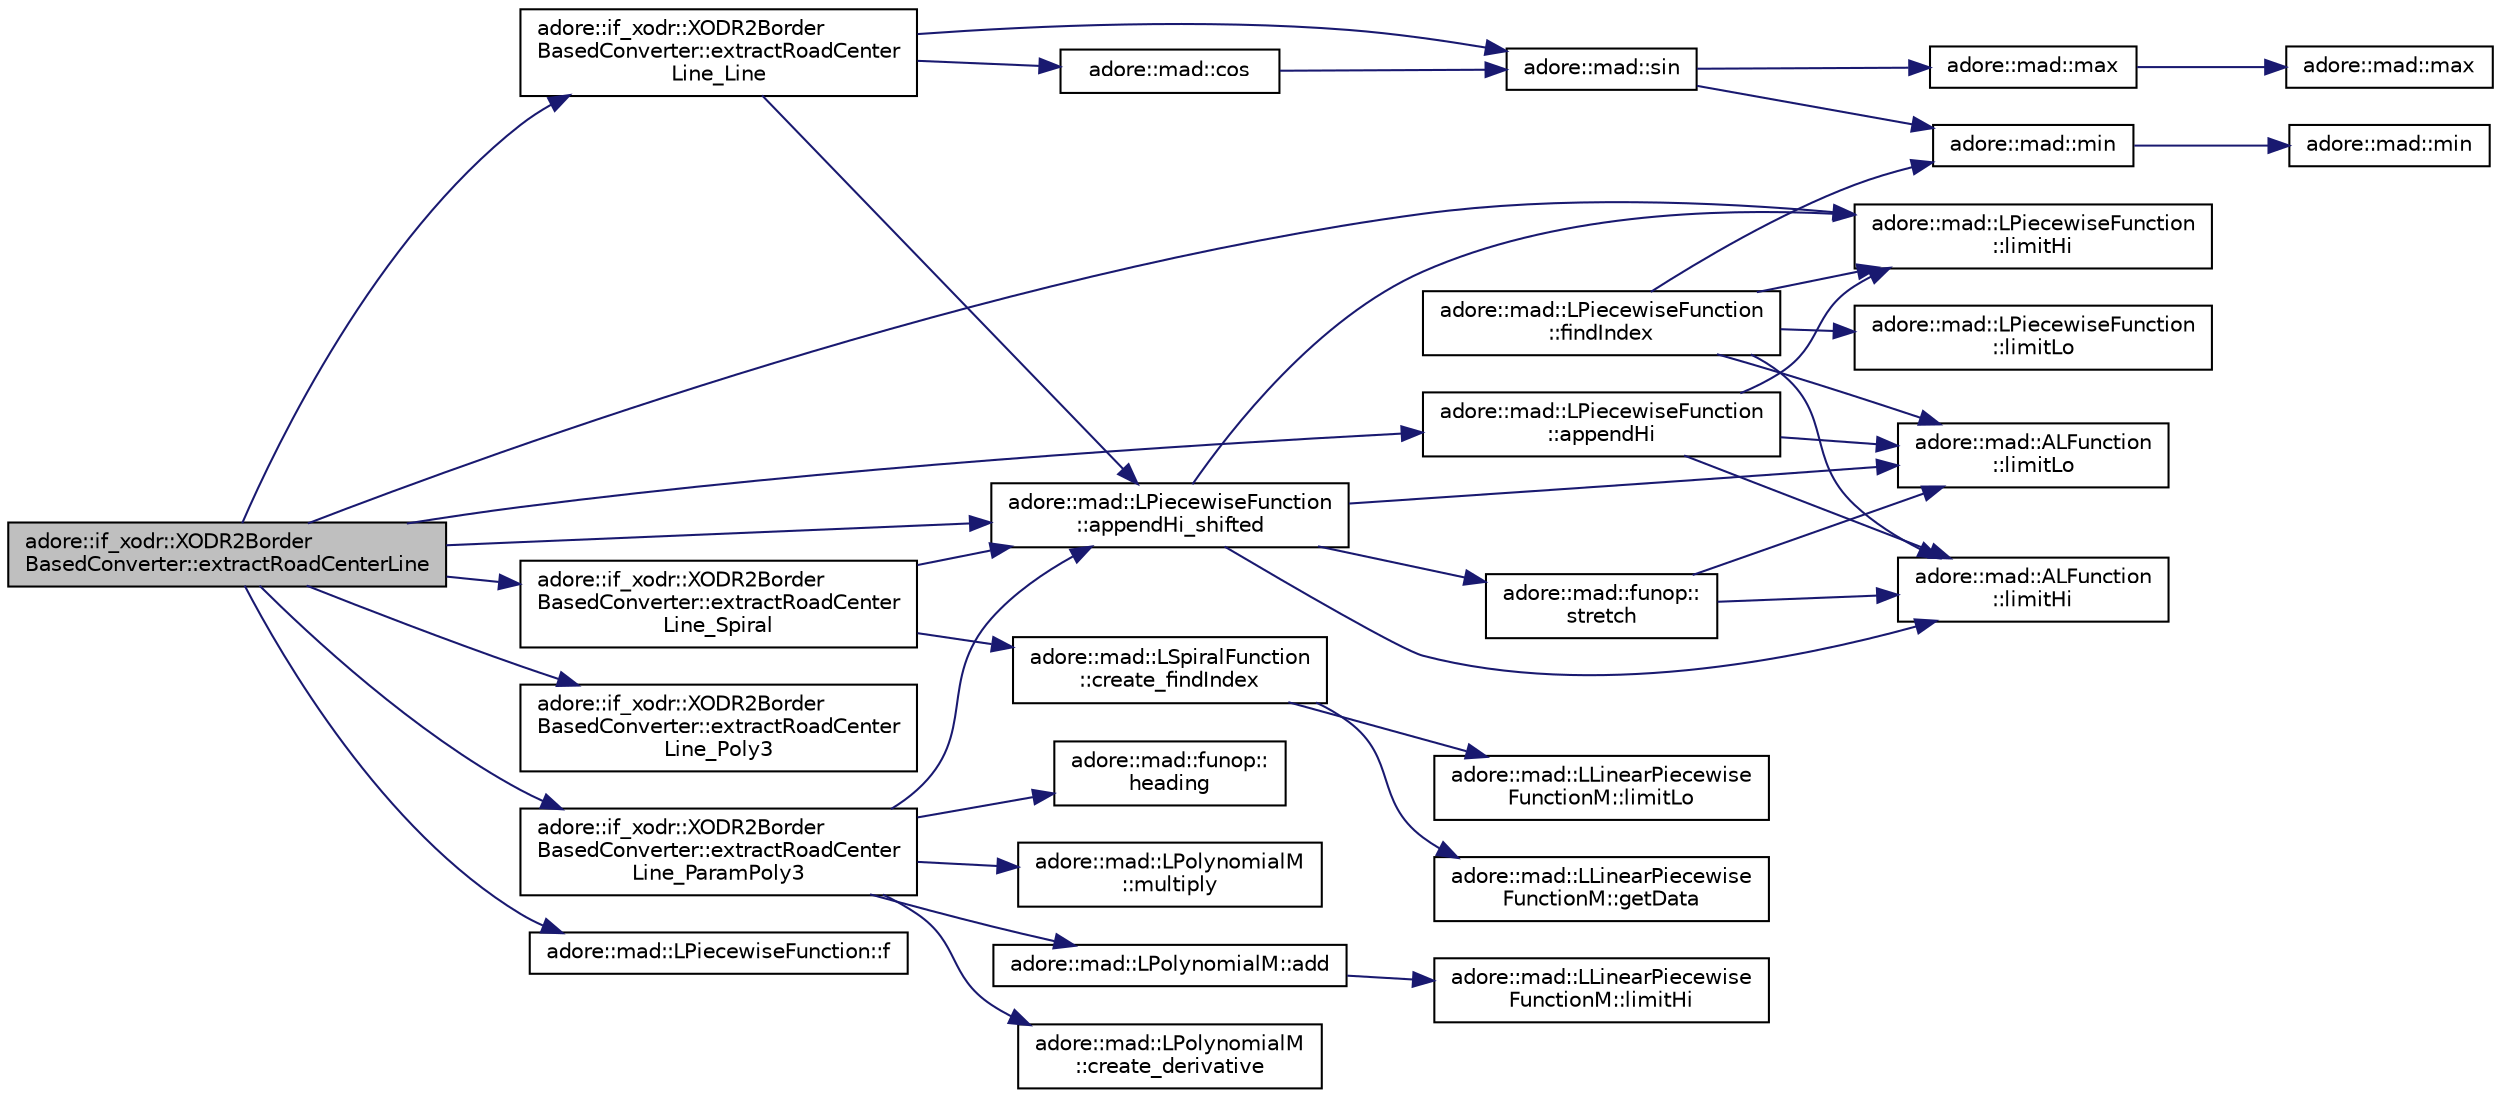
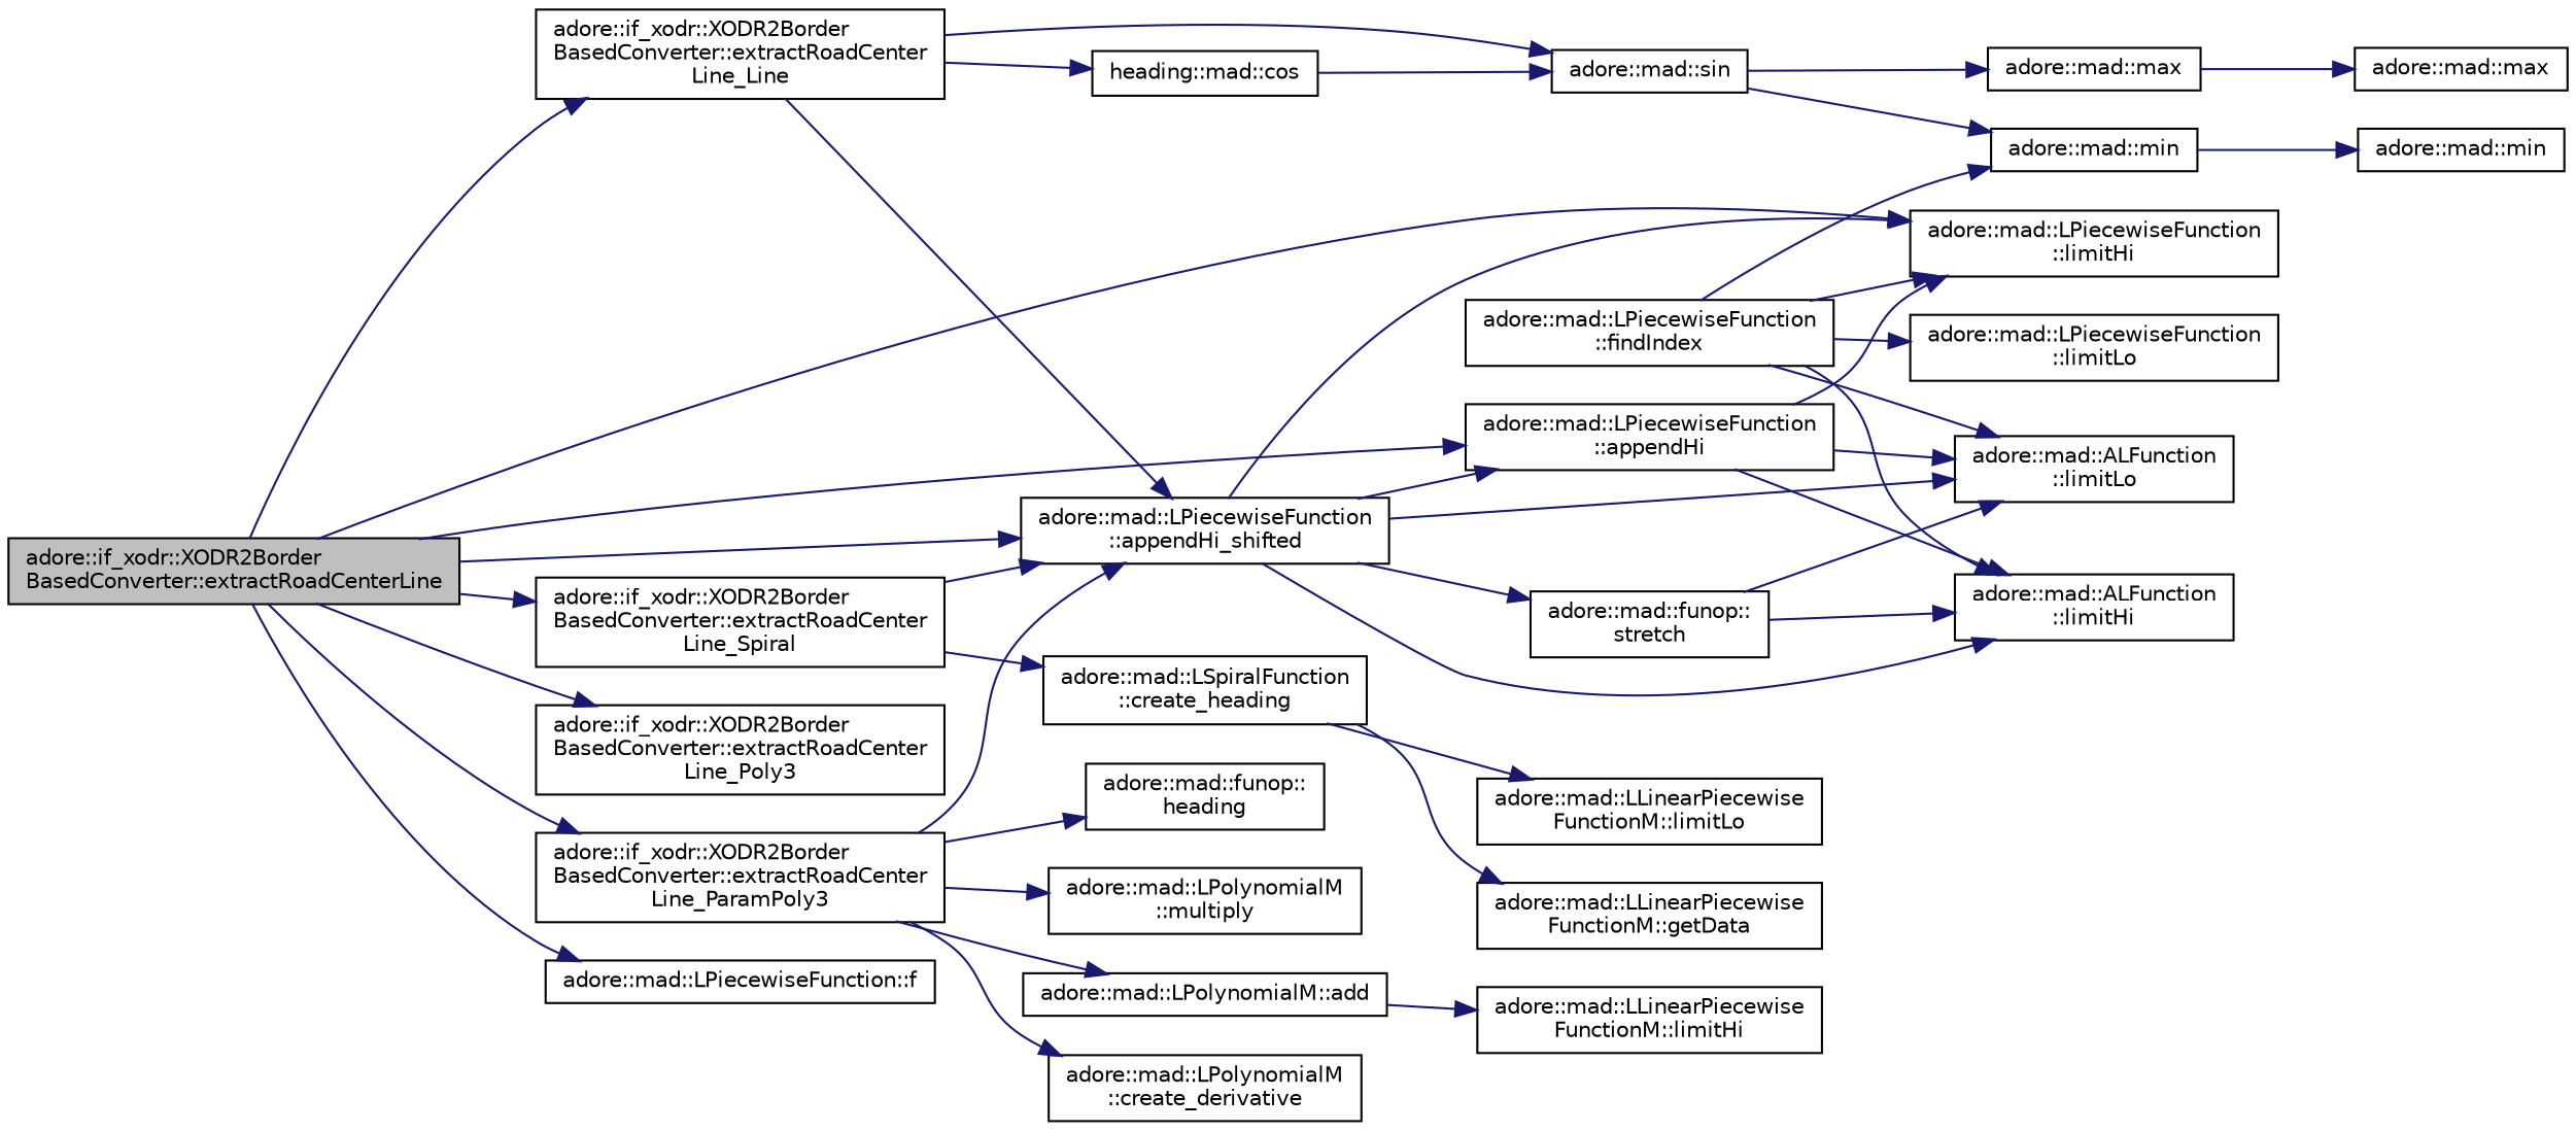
  digraph {
    rankdir=LR
    node [color=black fillcolor=white fontname=Helvetica fontsize=10 shape=record style=filled]
    edge [color=midnightblue fontname=Helvetica fontsize=10 labelfontname=Helvetica labelfontsize=10 style=solid]
    n1 [fillcolor=grey75 fontcolor=black height=0.2 label="adore::if_xodr::XODR2Border\lBasedConverter::extractRoadCenterLine" width=0.4]
    n2 [height=0.2 label="adore::mad::LPiecewiseFunction\l::appendHi" width=0.4]
    n3 [height=0.2 label="adore::mad::LPiecewiseFunction\l::limitHi" width=0.4]
    n4 [height=0.2 label="adore::mad::LPiecewiseFunction\l::appendHi_shifted" width=0.4]
    n5 [height=0.2 label="adore::if_xodr::XODR2Border\lBasedConverter::extractRoadCenter\lLine_Line" width=0.4]
    n6 [height=0.2 label="adore::if_xodr::XODR2Border\lBasedConverter::extractRoadCenter\lLine_ParamPoly3" width=0.4]
    n7 [height=0.2 label="adore::if_xodr::XODR2Border\lBasedConverter::extractRoadCenter\lLine_Poly3" width=0.4]
    n8 [height=0.2 label="adore::if_xodr::XODR2Border\lBasedConverter::extractRoadCenter\lLine_Spiral" width=0.4]
    n9 [height=0.2 label="adore::mad::LPiecewiseFunction::f" width=0.4]
    n10 [height=0.2 label="adore::mad::ALFunction\l::limitHi" width=0.4]
    n11 [height=0.2 label="adore::mad::ALFunction\l::limitLo" width=0.4]
    n12 [height=0.2 label="adore::mad::funop::\lstretch" width=0.4]
-   n13 [height=0.2 label="adore::mad::cos" width=0.4]
+   n13 [height=0.2 label="heading::mad::cos" width=0.4]
    n14 [height=0.2 label="adore::mad::sin" width=0.4]
    n15 [height=0.2 label="adore::mad::LPolynomialM::add" width=0.4]
    n16 [height=0.2 label="adore::mad::LPolynomialM\l::create_derivative" width=0.4]
    n17 [height=0.2 label="adore::mad::funop::\lheading" width=0.4]
    n18 [height=0.2 label="adore::mad::LPolynomialM\l::multiply" width=0.4]
-   n19 [height=0.2 label="adore::mad::LSpiralFunction\l::create_findIndex" width=0.4]
+   n19 [height=0.2 label="adore::mad::LSpiralFunction\l::create_heading" width=0.4]
    n20 [height=0.2 label="adore::mad::max" width=0.4]
    n21 [height=0.2 label="adore::mad::min" width=0.4]
    n22 [height=0.2 label="adore::mad::max" width=0.4]
    n23 [height=0.2 label="adore::mad::min" width=0.4]
    n24 [height=0.2 label="adore::mad::LLinearPiecewise\lFunctionM::limitHi" width=0.4]
    n25 [height=0.2 label="adore::mad::LLinearPiecewise\lFunctionM::getData" width=0.4]
    n26 [height=0.2 label="adore::mad::LLinearPiecewise\lFunctionM::limitLo" width=0.4]
    n27 [height=0.2 label="adore::mad::LPiecewiseFunction\l::findIndex" width=0.4]
    n28 [height=0.2 label="adore::mad::LPiecewiseFunction\l::limitLo" width=0.4]
    n1 -> n2
    n1 -> n3
    n1 -> n4
    n1 -> n5
    n1 -> n6
    n1 -> n7
    n1 -> n8
    n1 -> n9
    n2 -> n3
    n2 -> n10
    n2 -> n11
+   n4 -> n2
    n4 -> n3
    n4 -> n10
    n4 -> n11
    n4 -> n12
    n5 -> n4
    n5 -> n13
    n5 -> n14
    n6 -> n4
    n6 -> n15
    n6 -> n16
    n6 -> n17
    n6 -> n18
    n8 -> n4
    n8 -> n19
    n12 -> n10
    n12 -> n11
    n13 -> n14
    n14 -> n20
    n14 -> n21
    n15 -> n24
    n19 -> n25
    n19 -> n26
    n20 -> n22
    n21 -> n23
    n27 -> n3
    n27 -> n10
    n27 -> n11
    n27 -> n21
    n27 -> n28
  }
